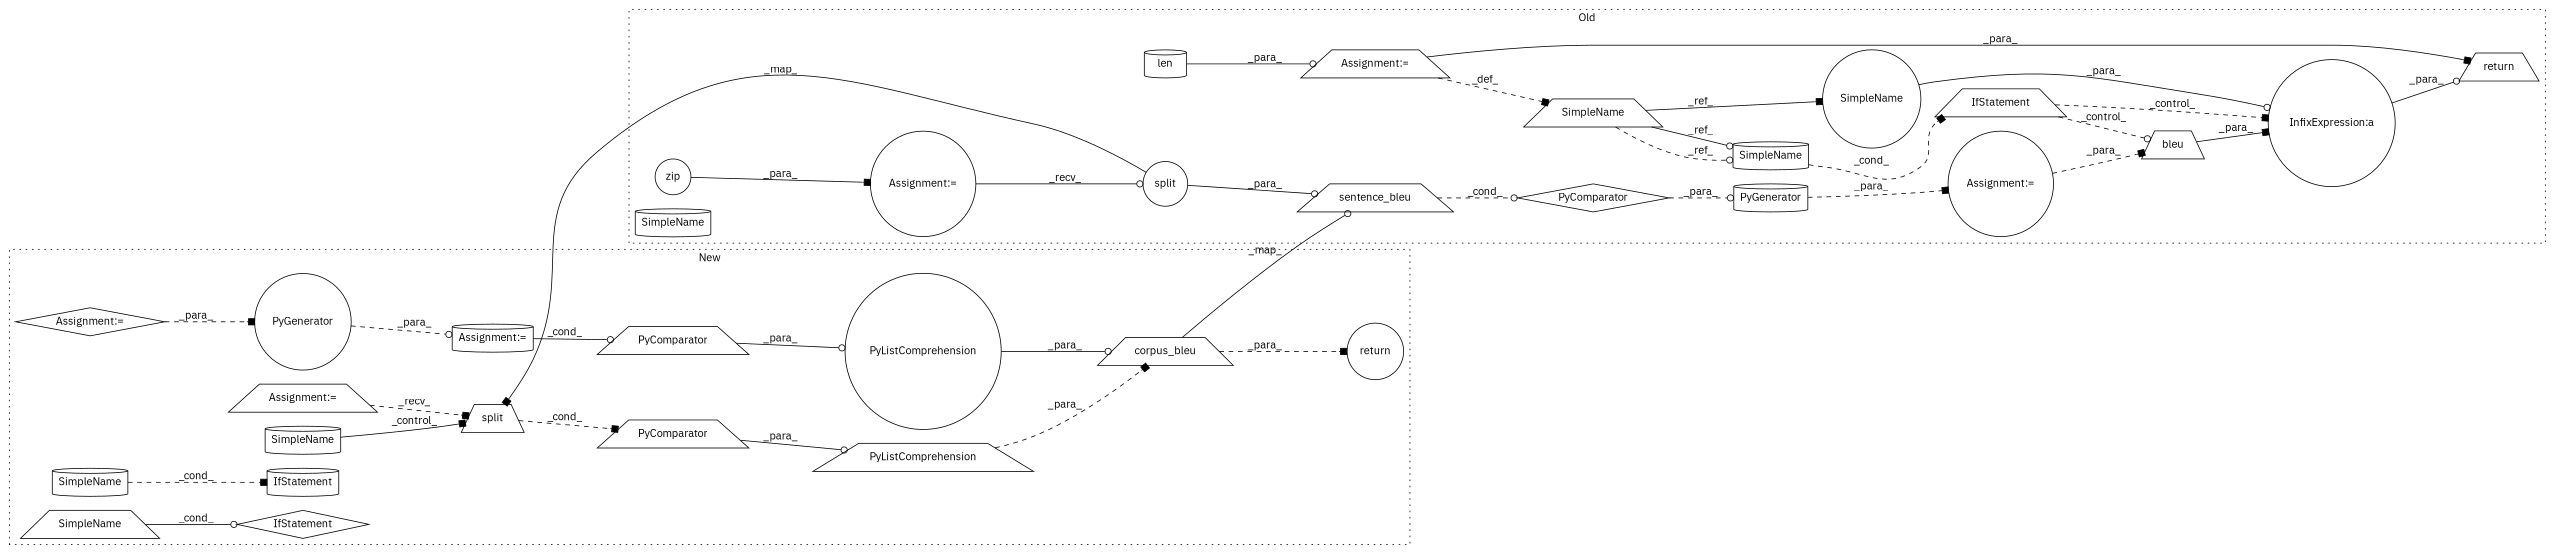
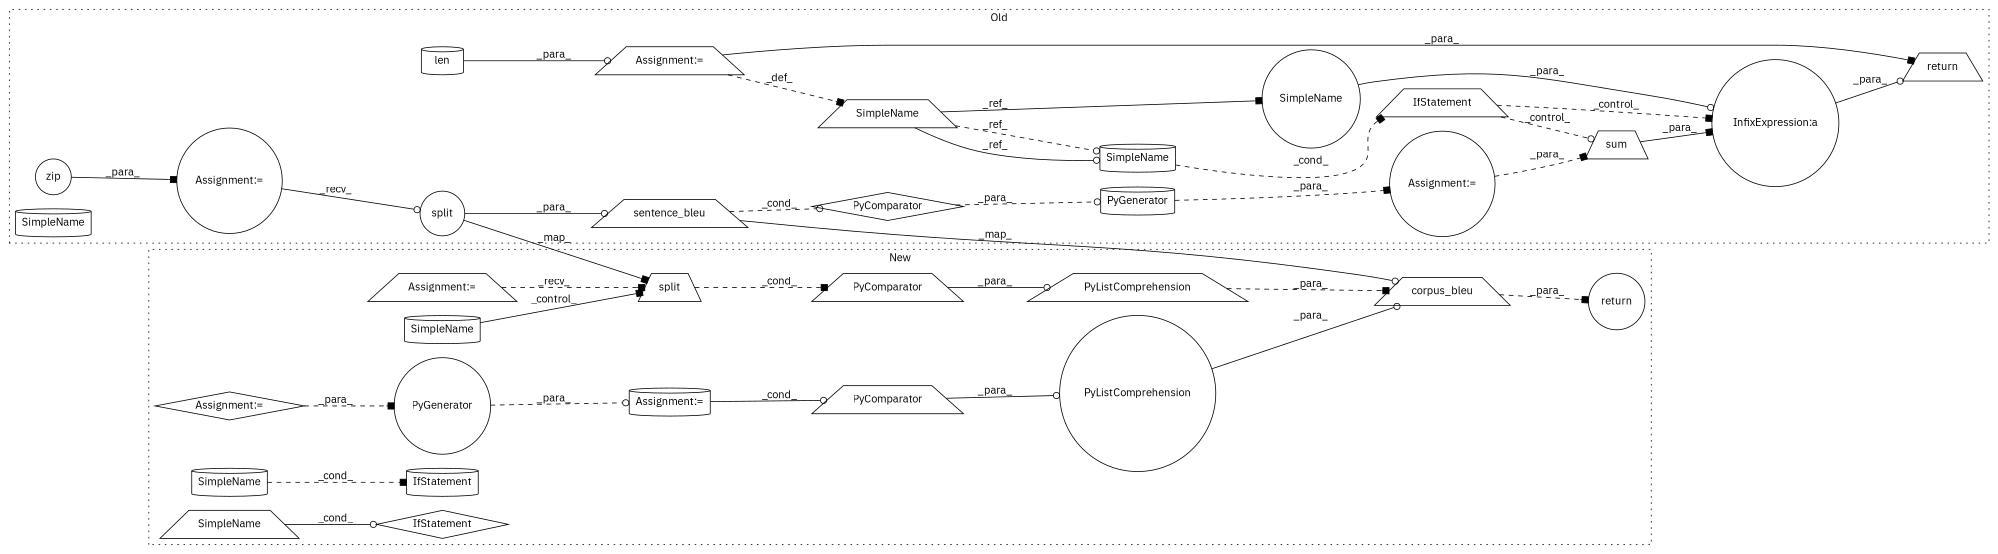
  digraph {
    fontname="IBM Plex Sans"
    rankdir=LR
    node [a=32 fontname="IBM Plex Sans" l=7 s=624 shape=trapezium]
    edge [arrowhead=box fontname="IBM Plex Sans" style=solid]
    n1 [l="4,1" label=zip s="486,508" shape=circle]
    n2 [a=7 l=10 label="Assignment:=" s=336 shape=circle]
    n3 [a=7 l=40 label="Assignment:=" s=478 shape=circle]
    n4 [a=27 l=3 label="InfixExpression:a" s=564 shape=circle]
    n5 [a=113 l=40 label=PyComparator s=478 shape=diamond]
    n6 [a=41 label=return s=526]
-   n7 [l="4,1" label=bleu s="550,563"]
+   n7 [l="4,1" label=sum s="550,563"]
    n8 [l="4,1" label=len s="310,320" shape=cylinder]
    n9 [label=split s=401 shape=circle]
    n10 [a=25 l=3 label=IfStatement s=546]
    n11 [l="14,1" label=sentence_bleu s="346,408"]
    n12 [a=42 l=12 label=SimpleName s=297]
    n13 [a=42 l=12 label=SimpleName s=534 shape=cylinder]
    n14 [a=107 l=178 label=PyGenerator s=346 shape=cylinder]
    n15 [a=7 l=1 label="Assignment:=" s=309]
    n16 [a=42 l=12 label=SimpleName s=567 shape=circle]
    n17 [a=42 l=12 label=SimpleName s=534 shape=cylinder]
    n18 [a=41 label=return s=506 shape=circle]
    n19 [a=7 l=24 label="Assignment:=" shape=cylinder]
    n20 [a=7 l=22 label="Assignment:=" s=470 shape=diamond]
    n21 [label=split s=674]
    n22 [l="23,-5" label=corpus_bleu s="513,776"]
    n23 [a=107 l=96 label=PyGenerator s=402 shape=circle]
    n24 [a=109 l=114 label=PyListComprehension s=662]
    n25 [a=113 l=24 label=PyComparator]
    n26 [a=109 l=120 label=PyListComprehension s=536 shape=circle]
    n27 [a=113 l=29 label=PyComparator s=739]
    n28 [a=25 l=24 label=IfStatement shape=diamond]
    n29 [a=7 l=29 label="Assignment:=" s=739]
    n30 [a=25 l=22 label=IfStatement s=470 shape=cylinder]
    n31 [a=42 l=5 label=SimpleName s=763 shape=cylinder]
    n32 [a=42 l=5 label=SimpleName s=487 shape=cylinder]
    n33 [a=42 l=5 label=SimpleName s=643]
    subgraph cluster_1 {
      label=Old
      style=dotted
      n1
      n2
      n3
      n4
      n5
      n6
      n7
      n8
      n9
      n10
      n11
      n12
      n13
      n14
      n15
      n16
      n17
    }
    subgraph cluster_2 {
      label=New
      style=dotted
      n18
      n19
      n20
      n21
      n22
      n23
      n24
      n25
      n26
      n27
      n28
      n29
      n30
      n31
      n32
      n33
    }
    n1 -> n3 [label=_para_]
    n2 -> n7 [label=_para_ style=dashed]
    n3 -> n9 [arrowhead=odot label=_recv_]
    n4 -> n6 [arrowhead=odot label=_para_]
    n5 -> n14 [arrowhead=odot label=_para_ style=dashed]
    n7 -> n4 [label=_para_]
    n8 -> n15 [arrowhead=odot label=_para_]
    n9 -> n11 [arrowhead=odot label=_para_]
    n9 -> n21 [label=_map_]
    n10 -> n4 [label=_control_ style=dashed]
    n10 -> n7 [arrowhead=odot label=_control_ style=dashed]
    n11 -> n5 [arrowhead=odot label=_cond_ style=dashed]
-   n22 -> n11 [arrowhead=odot label=_map_]
+   n11 -> n22 [arrowhead=odot label=_map_]
    n12 -> n16 [label=_ref_]
    n12 -> n17 [arrowhead=odot label=_ref_ style=dashed]
    n12 -> n17 [arrowhead=odot label=_ref_]
    n14 -> n2 [label=_para_ style=dashed]
    n15 -> n6 [label=_para_]
    n15 -> n12 [label=_def_ style=dashed]
    n16 -> n4 [arrowhead=odot label=_para_]
    n17 -> n10 [label=_cond_ style=dashed]
    n19 -> n25 [arrowhead=odot label=_cond_]
    n20 -> n23 [label=_para_ style=dashed]
    n21 -> n27 [label=_cond_ style=dashed]
    n22 -> n18 [label=_para_ style=dashed]
    n23 -> n19 [arrowhead=odot label=_para_ style=dashed]
    n24 -> n22 [label=_para_ style=dashed]
    n25 -> n26 [arrowhead=odot label=_para_]
    n26 -> n22 [arrowhead=odot label=_para_]
    n27 -> n24 [arrowhead=odot label=_para_]
    n29 -> n21 [label=_recv_ style=dashed]
    n31 -> n21 [label=_control_]
    n32 -> n30 [label=_cond_ style=dashed]
    n33 -> n28 [arrowhead=odot label=_cond_]
  }
